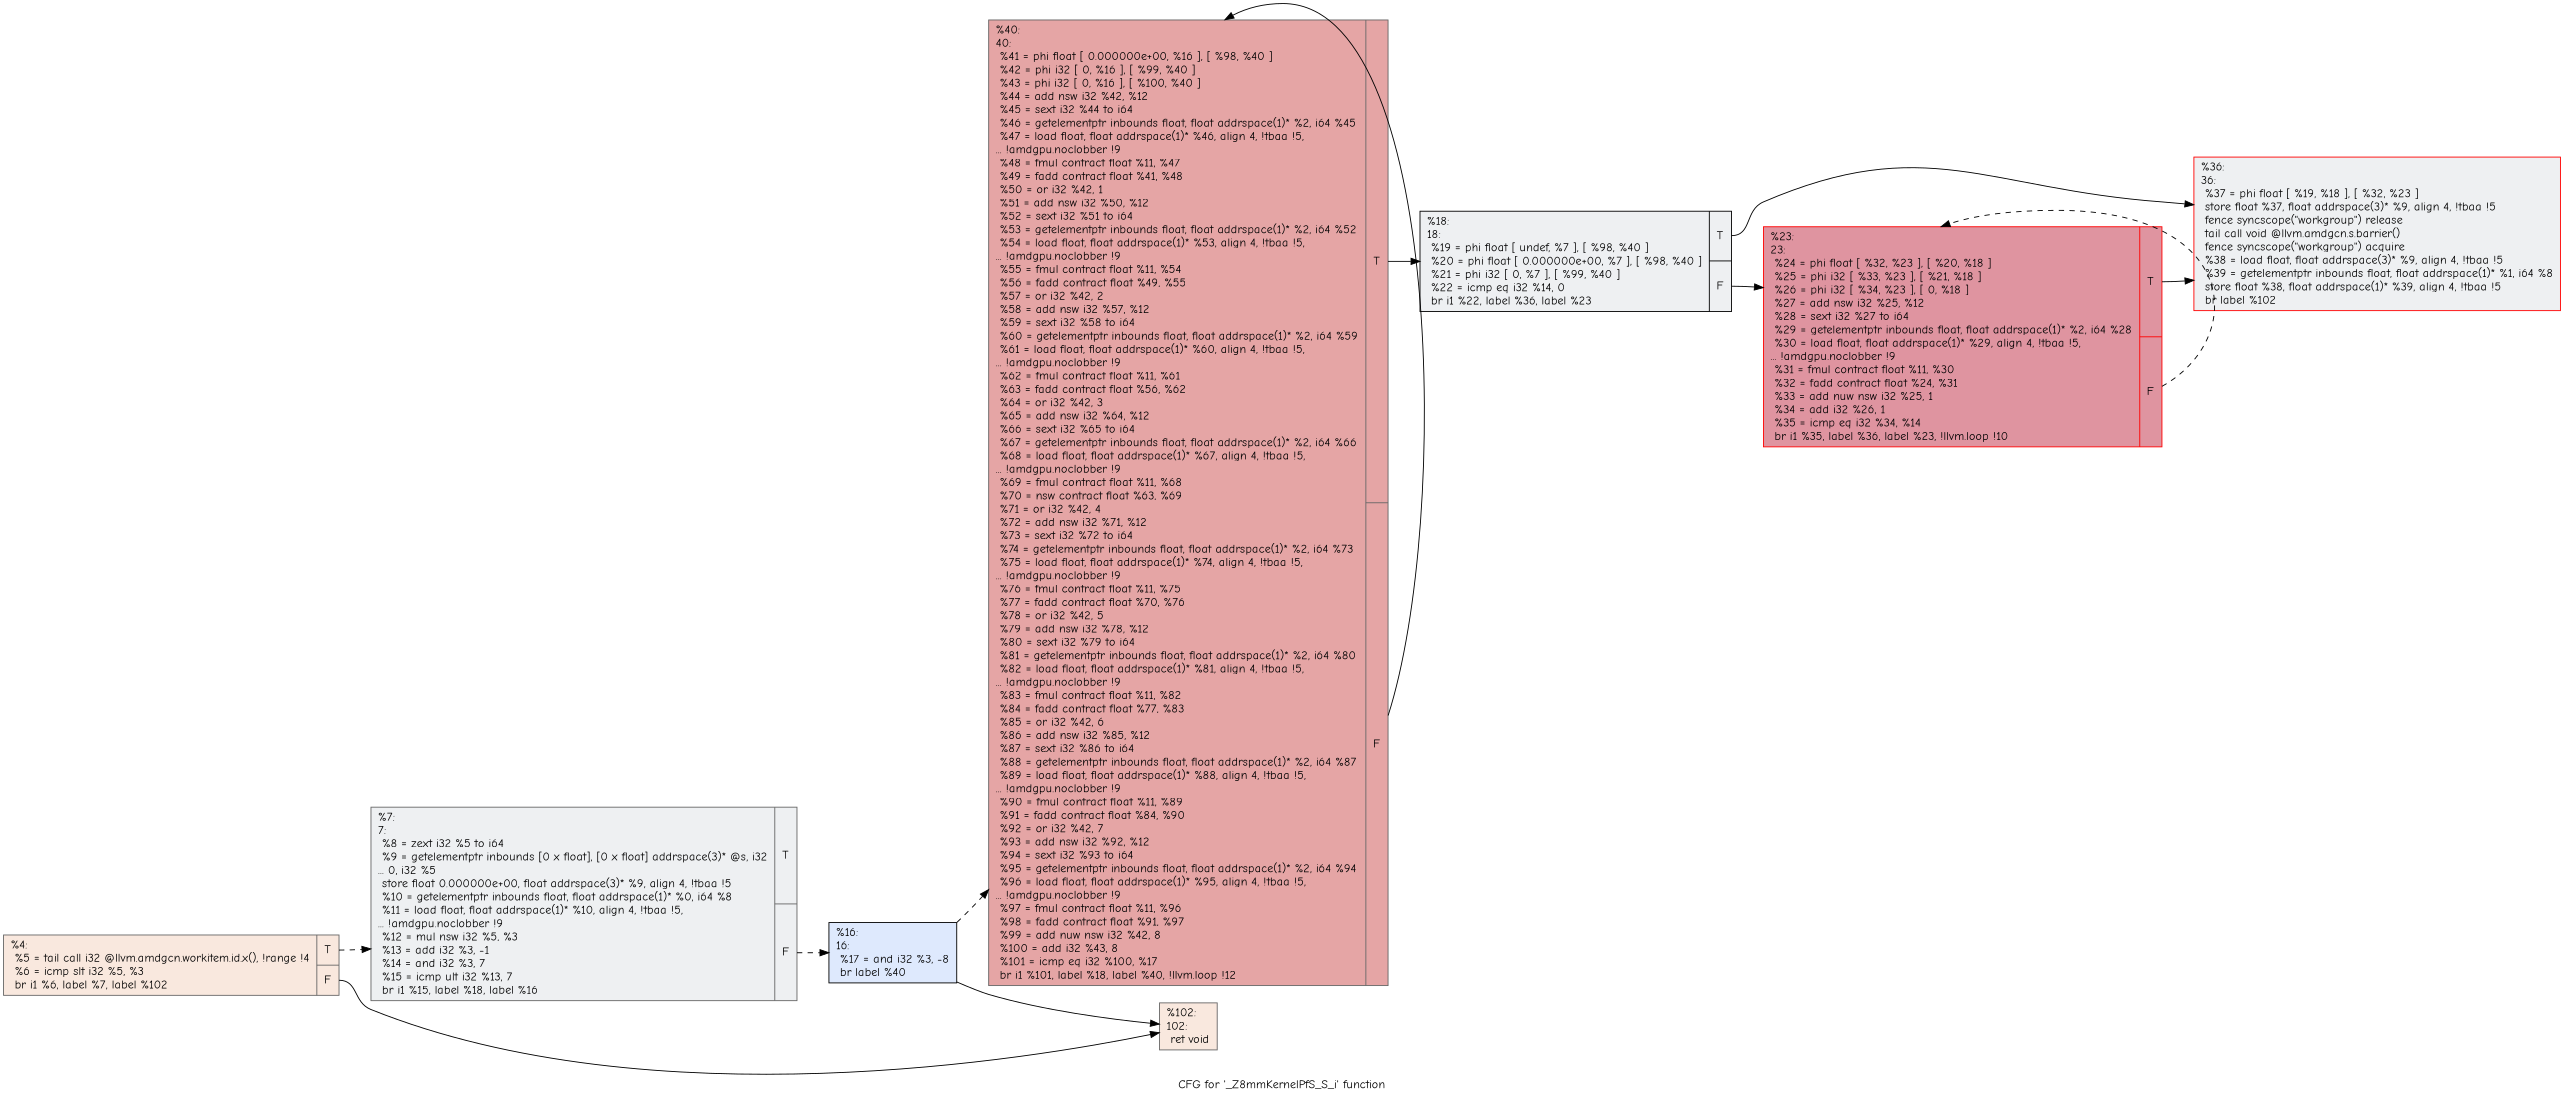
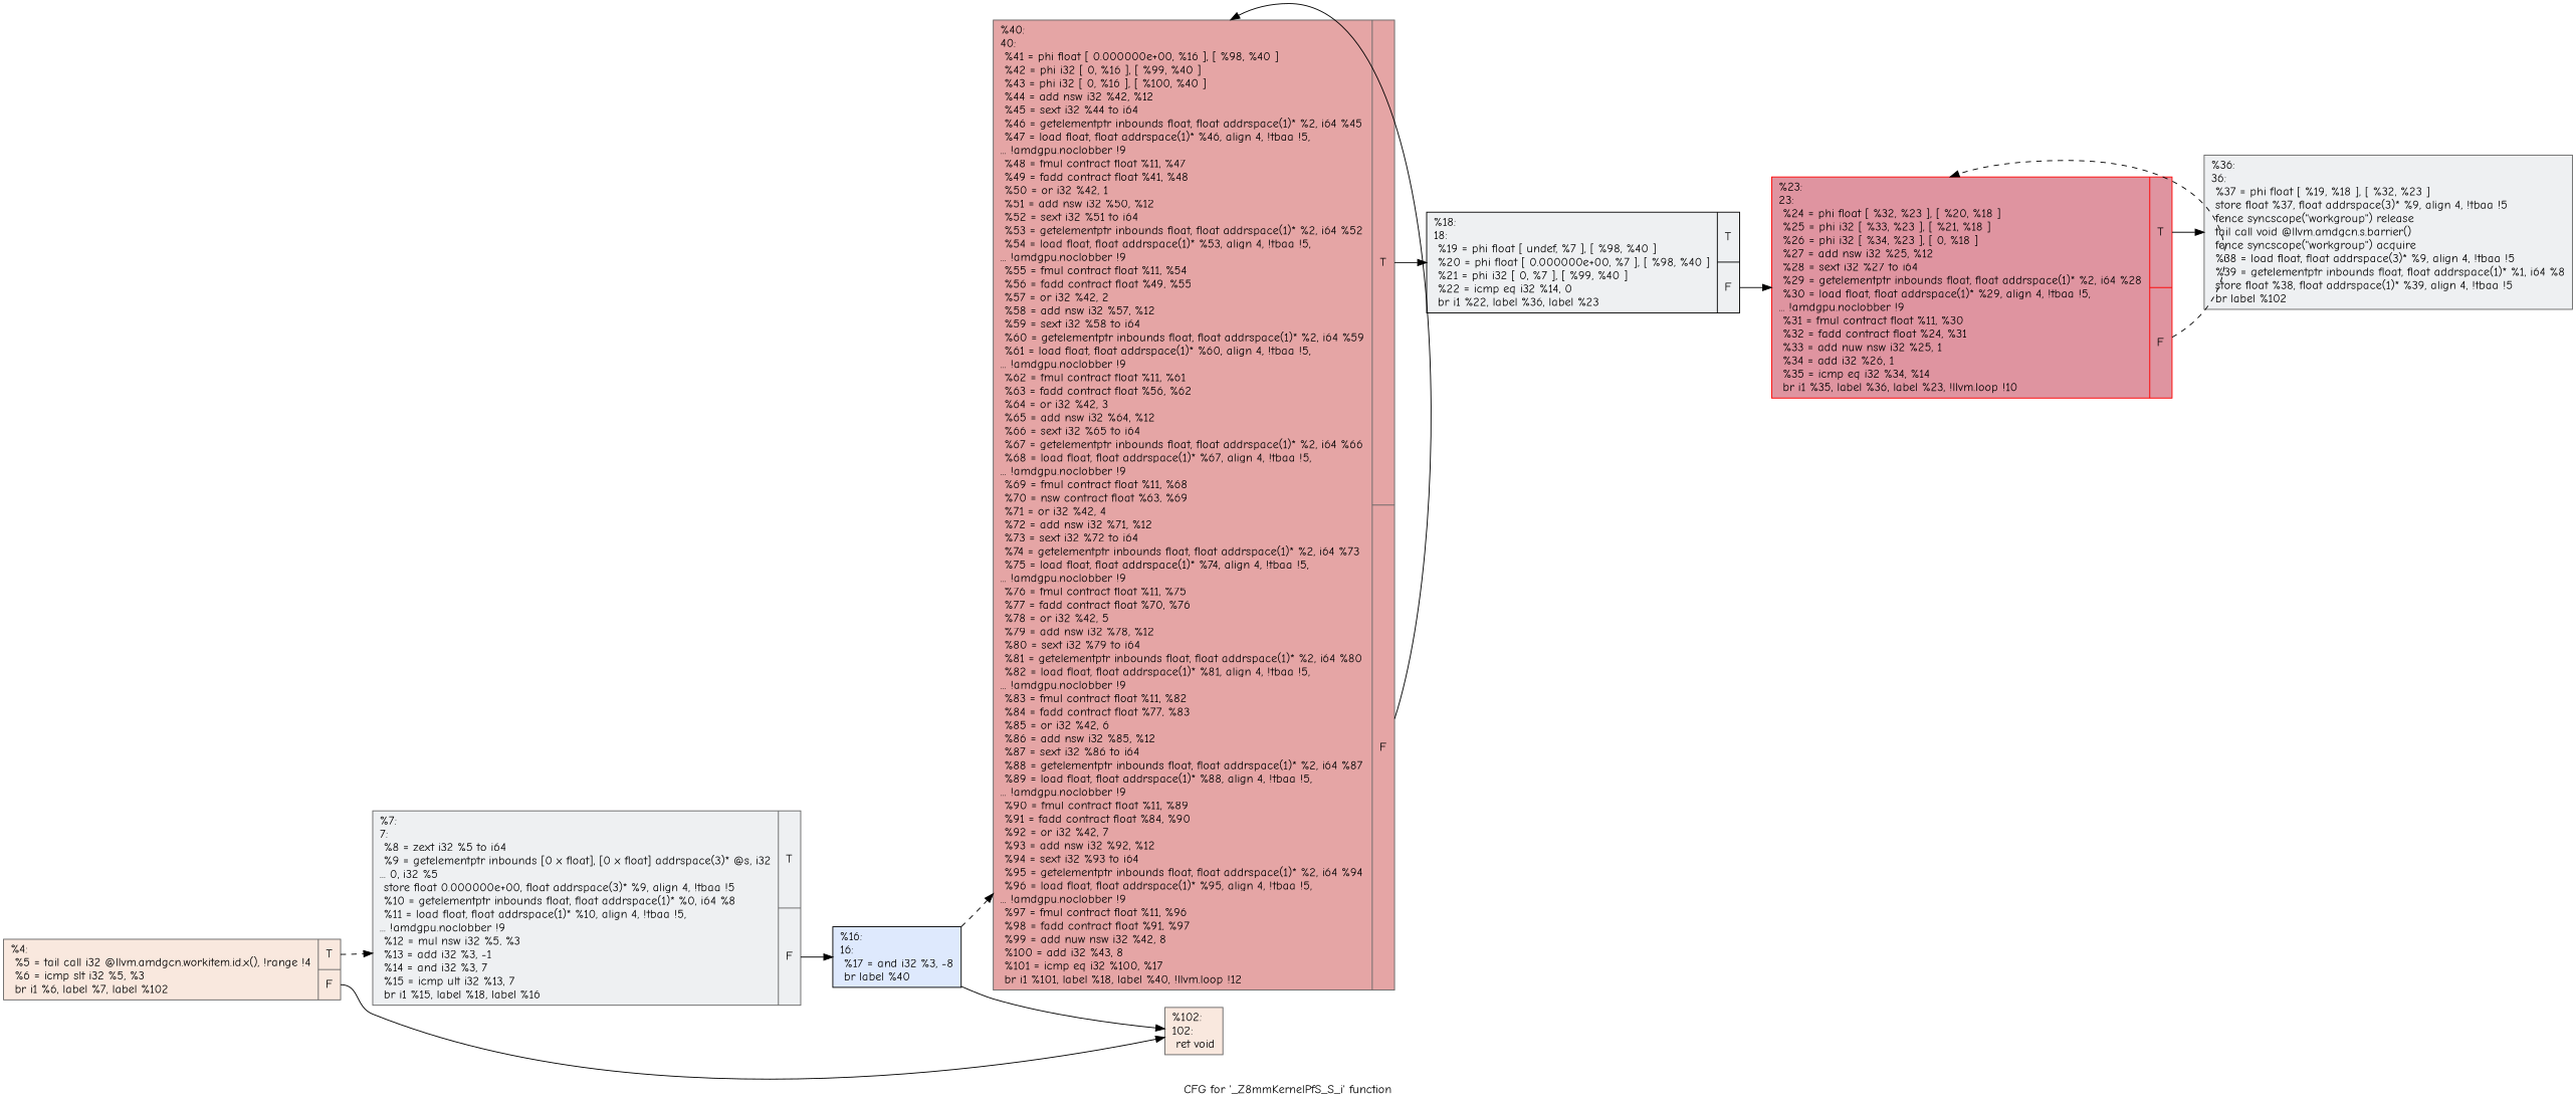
  digraph {
    fontname="Comic Neue"
    label="CFG for '_Z8mmKernelPfS_S_i' function"
    rankdir=LR
    node [color=gray40 fillcolor="#d9dce170" fontname="Comic Neue" shape=record style=filled]
    edge [fontname="Comic Neue" style=solid tailport=s0]
    n1 [fillcolor="#f2cab570" label="{%4:\l  %5 = tail call i32 @llvm.amdgcn.workitem.id.x(), !range !4\l  %6 = icmp slt i32 %5, %3\l  br i1 %6, label %7, label %102\l|{<s0>T|<s1>F}}"]
    n2 [label="{%7:\l7:                                                \l  %8 = zext i32 %5 to i64\l  %9 = getelementptr inbounds [0 x float], [0 x float] addrspace(3)* @s, i32\l... 0, i32 %5\l  store float 0.000000e+00, float addrspace(3)* %9, align 4, !tbaa !5\l  %10 = getelementptr inbounds float, float addrspace(1)* %0, i64 %8\l  %11 = load float, float addrspace(1)* %10, align 4, !tbaa !5,\l... !amdgpu.noclobber !9\l  %12 = mul nsw i32 %5, %3\l  %13 = add i32 %3, -1\l  %14 = and i32 %3, 7\l  %15 = icmp ult i32 %13, 7\l  br i1 %15, label %18, label %16\l|{<s0>T|<s1>F}}"]
    n3 [fillcolor="#f2cab570" label="{%102:\l102:                                              \l  ret void\l}"]
    n4 [color=black fillcolor="#b5cdfa70" label="{%16:\l16:                                               \l  %17 = and i32 %3, -8\l  br label %40\l}"]
    n5 [color=black label="{%18:\l18:                                               \l  %19 = phi float [ undef, %7 ], [ %98, %40 ]\l  %20 = phi float [ 0.000000e+00, %7 ], [ %98, %40 ]\l  %21 = phi i32 [ 0, %7 ], [ %99, %40 ]\l  %22 = icmp eq i32 %14, 0\l  br i1 %22, label %36, label %23\l|{<s0>T|<s1>F}}"]
-   n6 [color=red label="{%36:\l36:                                               \l  %37 = phi float [ %19, %18 ], [ %32, %23 ]\l  store float %37, float addrspace(3)* %9, align 4, !tbaa !5\l  fence syncscope(\"workgroup\") release\l  tail call void @llvm.amdgcn.s.barrier()\l  fence syncscope(\"workgroup\") acquire\l  %38 = load float, float addrspace(3)* %9, align 4, !tbaa !5\l  %39 = getelementptr inbounds float, float addrspace(1)* %1, i64 %8\l  store float %38, float addrspace(1)* %39, align 4, !tbaa !5\l  br label %102\l}"]
+   n6 [label="{%36:\l36:                                               \l  %37 = phi float [ %19, %18 ], [ %32, %23 ]\l  store float %37, float addrspace(3)* %9, align 4, !tbaa !5\l  fence syncscope(\"workgroup\") release\l  tail call void @llvm.amdgcn.s.barrier()\l  fence syncscope(\"workgroup\") acquire\l  %38 = load float, float addrspace(3)* %9, align 4, !tbaa !5\l  %39 = getelementptr inbounds float, float addrspace(1)* %1, i64 %8\l  store float %38, float addrspace(1)* %39, align 4, !tbaa !5\l  br label %102\l}"]
    n7 [color=red fillcolor="#b70d2870" label="{%23:\l23:                                               \l  %24 = phi float [ %32, %23 ], [ %20, %18 ]\l  %25 = phi i32 [ %33, %23 ], [ %21, %18 ]\l  %26 = phi i32 [ %34, %23 ], [ 0, %18 ]\l  %27 = add nsw i32 %25, %12\l  %28 = sext i32 %27 to i64\l  %29 = getelementptr inbounds float, float addrspace(1)* %2, i64 %28\l  %30 = load float, float addrspace(1)* %29, align 4, !tbaa !5,\l... !amdgpu.noclobber !9\l  %31 = fmul contract float %11, %30\l  %32 = fadd contract float %24, %31\l  %33 = add nuw nsw i32 %25, 1\l  %34 = add i32 %26, 1\l  %35 = icmp eq i32 %34, %14\l  br i1 %35, label %36, label %23, !llvm.loop !10\l|{<s0>T|<s1>F}}"]
    n8 [fillcolor="#c5333470" label="{%40:\l40:                                               \l  %41 = phi float [ 0.000000e+00, %16 ], [ %98, %40 ]\l  %42 = phi i32 [ 0, %16 ], [ %99, %40 ]\l  %43 = phi i32 [ 0, %16 ], [ %100, %40 ]\l  %44 = add nsw i32 %42, %12\l  %45 = sext i32 %44 to i64\l  %46 = getelementptr inbounds float, float addrspace(1)* %2, i64 %45\l  %47 = load float, float addrspace(1)* %46, align 4, !tbaa !5,\l... !amdgpu.noclobber !9\l  %48 = fmul contract float %11, %47\l  %49 = fadd contract float %41, %48\l  %50 = or i32 %42, 1\l  %51 = add nsw i32 %50, %12\l  %52 = sext i32 %51 to i64\l  %53 = getelementptr inbounds float, float addrspace(1)* %2, i64 %52\l  %54 = load float, float addrspace(1)* %53, align 4, !tbaa !5,\l... !amdgpu.noclobber !9\l  %55 = fmul contract float %11, %54\l  %56 = fadd contract float %49, %55\l  %57 = or i32 %42, 2\l  %58 = add nsw i32 %57, %12\l  %59 = sext i32 %58 to i64\l  %60 = getelementptr inbounds float, float addrspace(1)* %2, i64 %59\l  %61 = load float, float addrspace(1)* %60, align 4, !tbaa !5,\l... !amdgpu.noclobber !9\l  %62 = fmul contract float %11, %61\l  %63 = fadd contract float %56, %62\l  %64 = or i32 %42, 3\l  %65 = add nsw i32 %64, %12\l  %66 = sext i32 %65 to i64\l  %67 = getelementptr inbounds float, float addrspace(1)* %2, i64 %66\l  %68 = load float, float addrspace(1)* %67, align 4, !tbaa !5,\l... !amdgpu.noclobber !9\l  %69 = fmul contract float %11, %68\l  %70 = nsw contract float %63, %69\l  %71 = or i32 %42, 4\l  %72 = add nsw i32 %71, %12\l  %73 = sext i32 %72 to i64\l  %74 = getelementptr inbounds float, float addrspace(1)* %2, i64 %73\l  %75 = load float, float addrspace(1)* %74, align 4, !tbaa !5,\l... !amdgpu.noclobber !9\l  %76 = fmul contract float %11, %75\l  %77 = fadd contract float %70, %76\l  %78 = or i32 %42, 5\l  %79 = add nsw i32 %78, %12\l  %80 = sext i32 %79 to i64\l  %81 = getelementptr inbounds float, float addrspace(1)* %2, i64 %80\l  %82 = load float, float addrspace(1)* %81, align 4, !tbaa !5,\l... !amdgpu.noclobber !9\l  %83 = fmul contract float %11, %82\l  %84 = fadd contract float %77, %83\l  %85 = or i32 %42, 6\l  %86 = add nsw i32 %85, %12\l  %87 = sext i32 %86 to i64\l  %88 = getelementptr inbounds float, float addrspace(1)* %2, i64 %87\l  %89 = load float, float addrspace(1)* %88, align 4, !tbaa !5,\l... !amdgpu.noclobber !9\l  %90 = fmul contract float %11, %89\l  %91 = fadd contract float %84, %90\l  %92 = or i32 %42, 7\l  %93 = add nsw i32 %92, %12\l  %94 = sext i32 %93 to i64\l  %95 = getelementptr inbounds float, float addrspace(1)* %2, i64 %94\l  %96 = load float, float addrspace(1)* %95, align 4, !tbaa !5,\l... !amdgpu.noclobber !9\l  %97 = fmul contract float %11, %96\l  %98 = fadd contract float %91, %97\l  %99 = add nuw nsw i32 %42, 8\l  %100 = add i32 %43, 8\l  %101 = icmp eq i32 %100, %17\l  br i1 %101, label %18, label %40, !llvm.loop !12\l|{<s0>T|<s1>F}}"]
    n1 -> n2 [style=dashed]
    n1 -> n3 [tailport=s1]
-   n2 -> n4 [style=dashed tailport=s1]
+   n2 -> n4 [tailport=s1]
    n4 -> n3
    n4 -> n8 [style=dashed]
-   n5 -> n6
    n5 -> n7 [tailport=s1]
    n7 -> n6
    n7 -> n7 [style=dashed tailport=s1]
    n8 -> n5
    n8 -> n8 [tailport=s1]
  }
